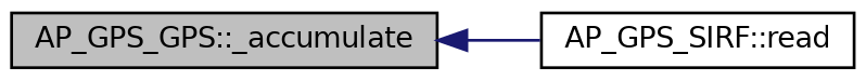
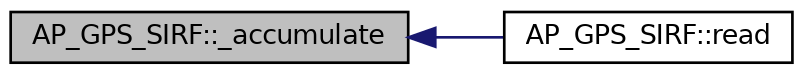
  digraph {
    rankdir=LR
    node [color=black fontname=Helvetica fontsize=10 shape=record style=filled]
-   n1 [fillcolor=grey75 fontcolor=black height=0.2 label="AP_GPS_GPS::_accumulate" width=0.4]
+   n1 [fillcolor=grey75 fontcolor=black height=0.2 label="AP_GPS_SIRF::_accumulate" width=0.4]
    n2 [fillcolor=white height=0.2 label="AP_GPS_SIRF::read" width=0.4]
    n1 -> n2 [color=midnightblue dir=back fontname=Helvetica fontsize=10 labelfontname=Helvetica labelfontsize=10 style=solid]
  }
